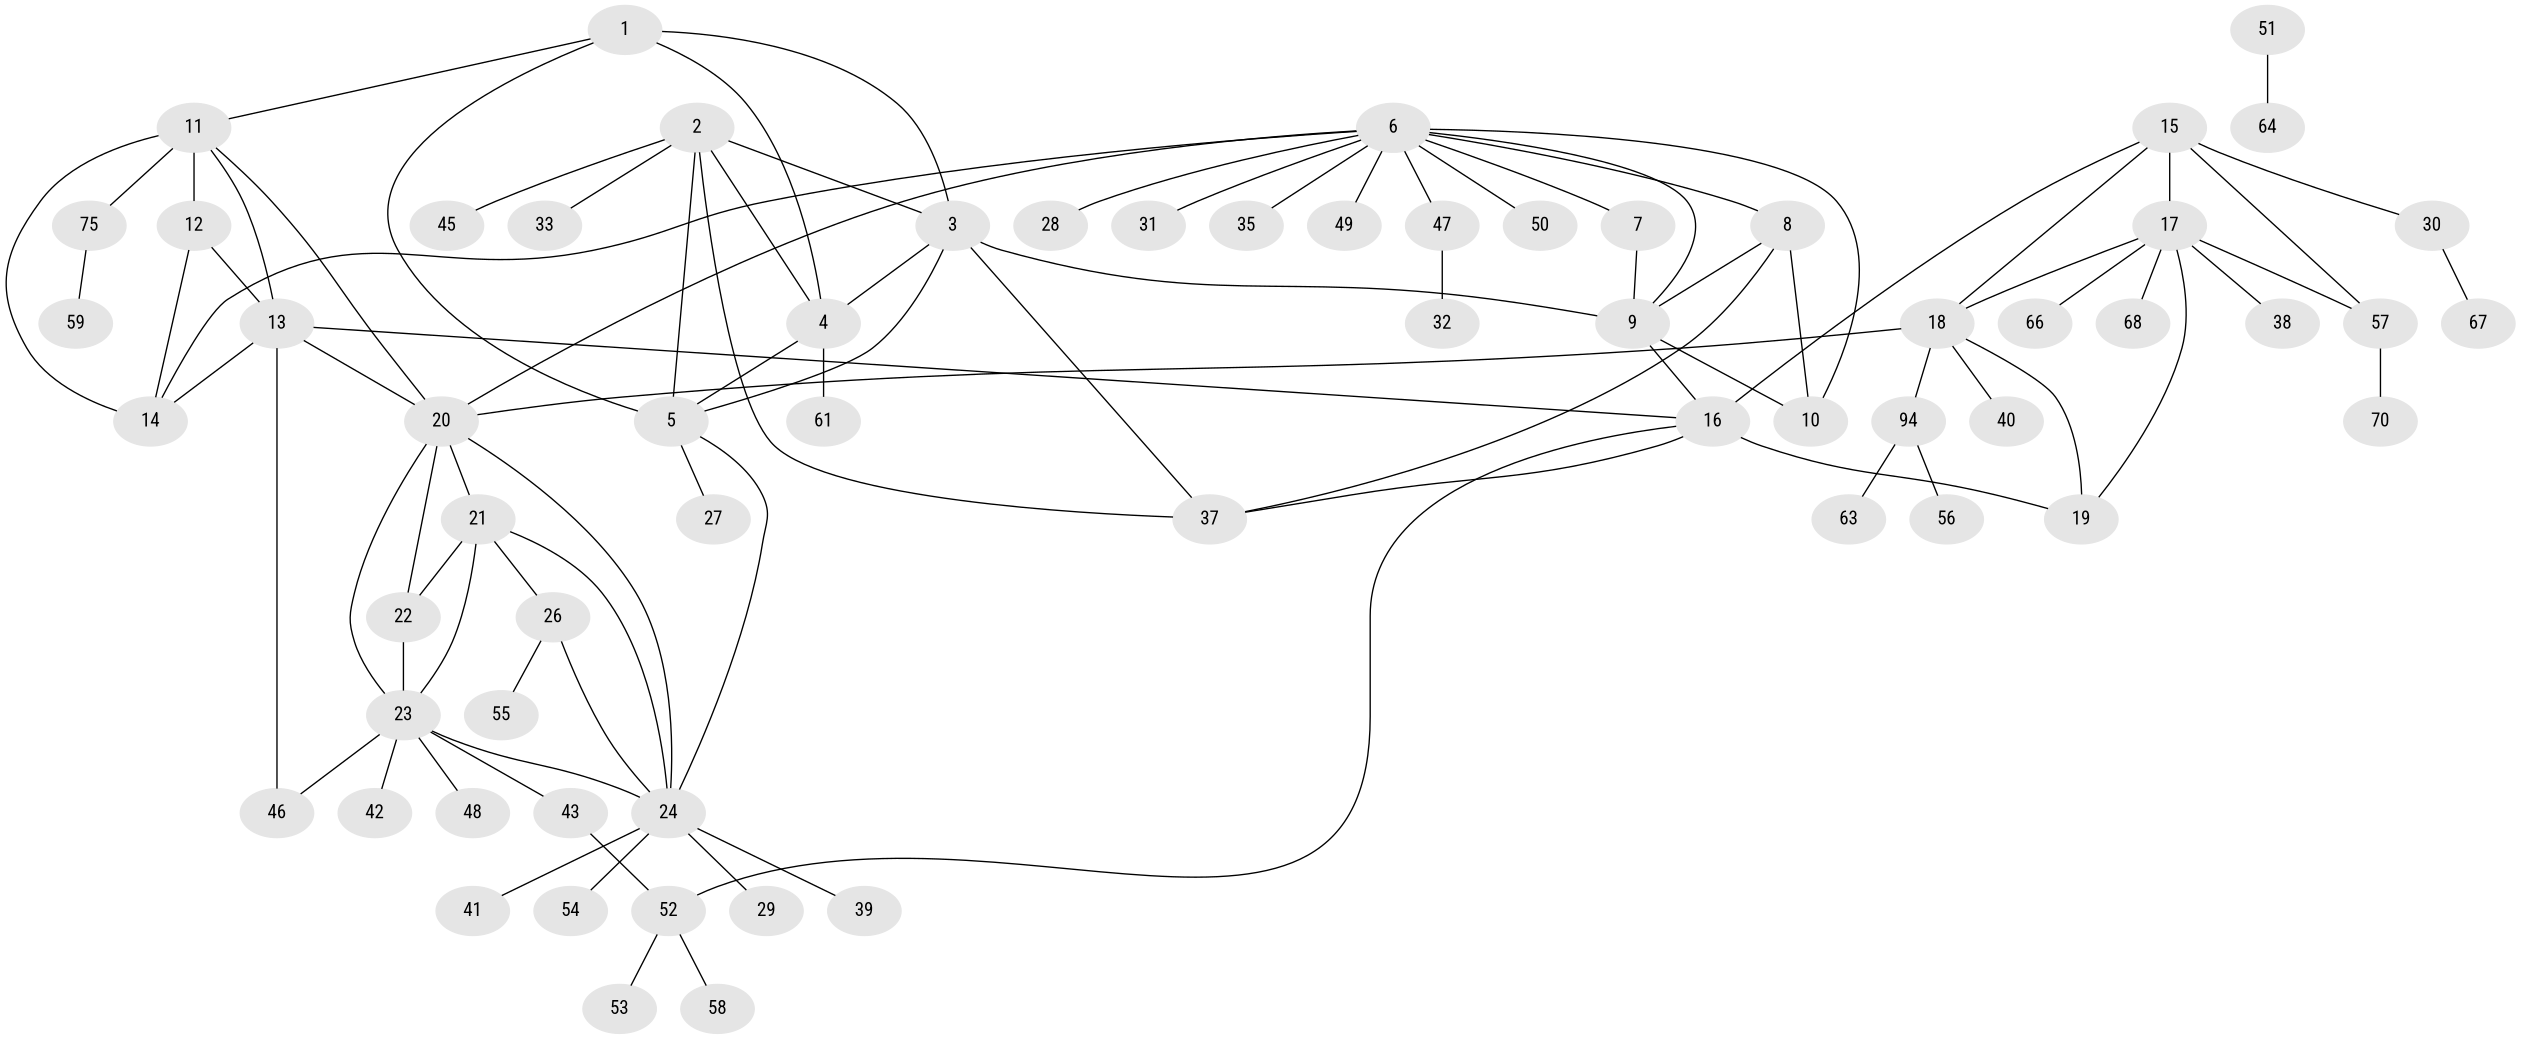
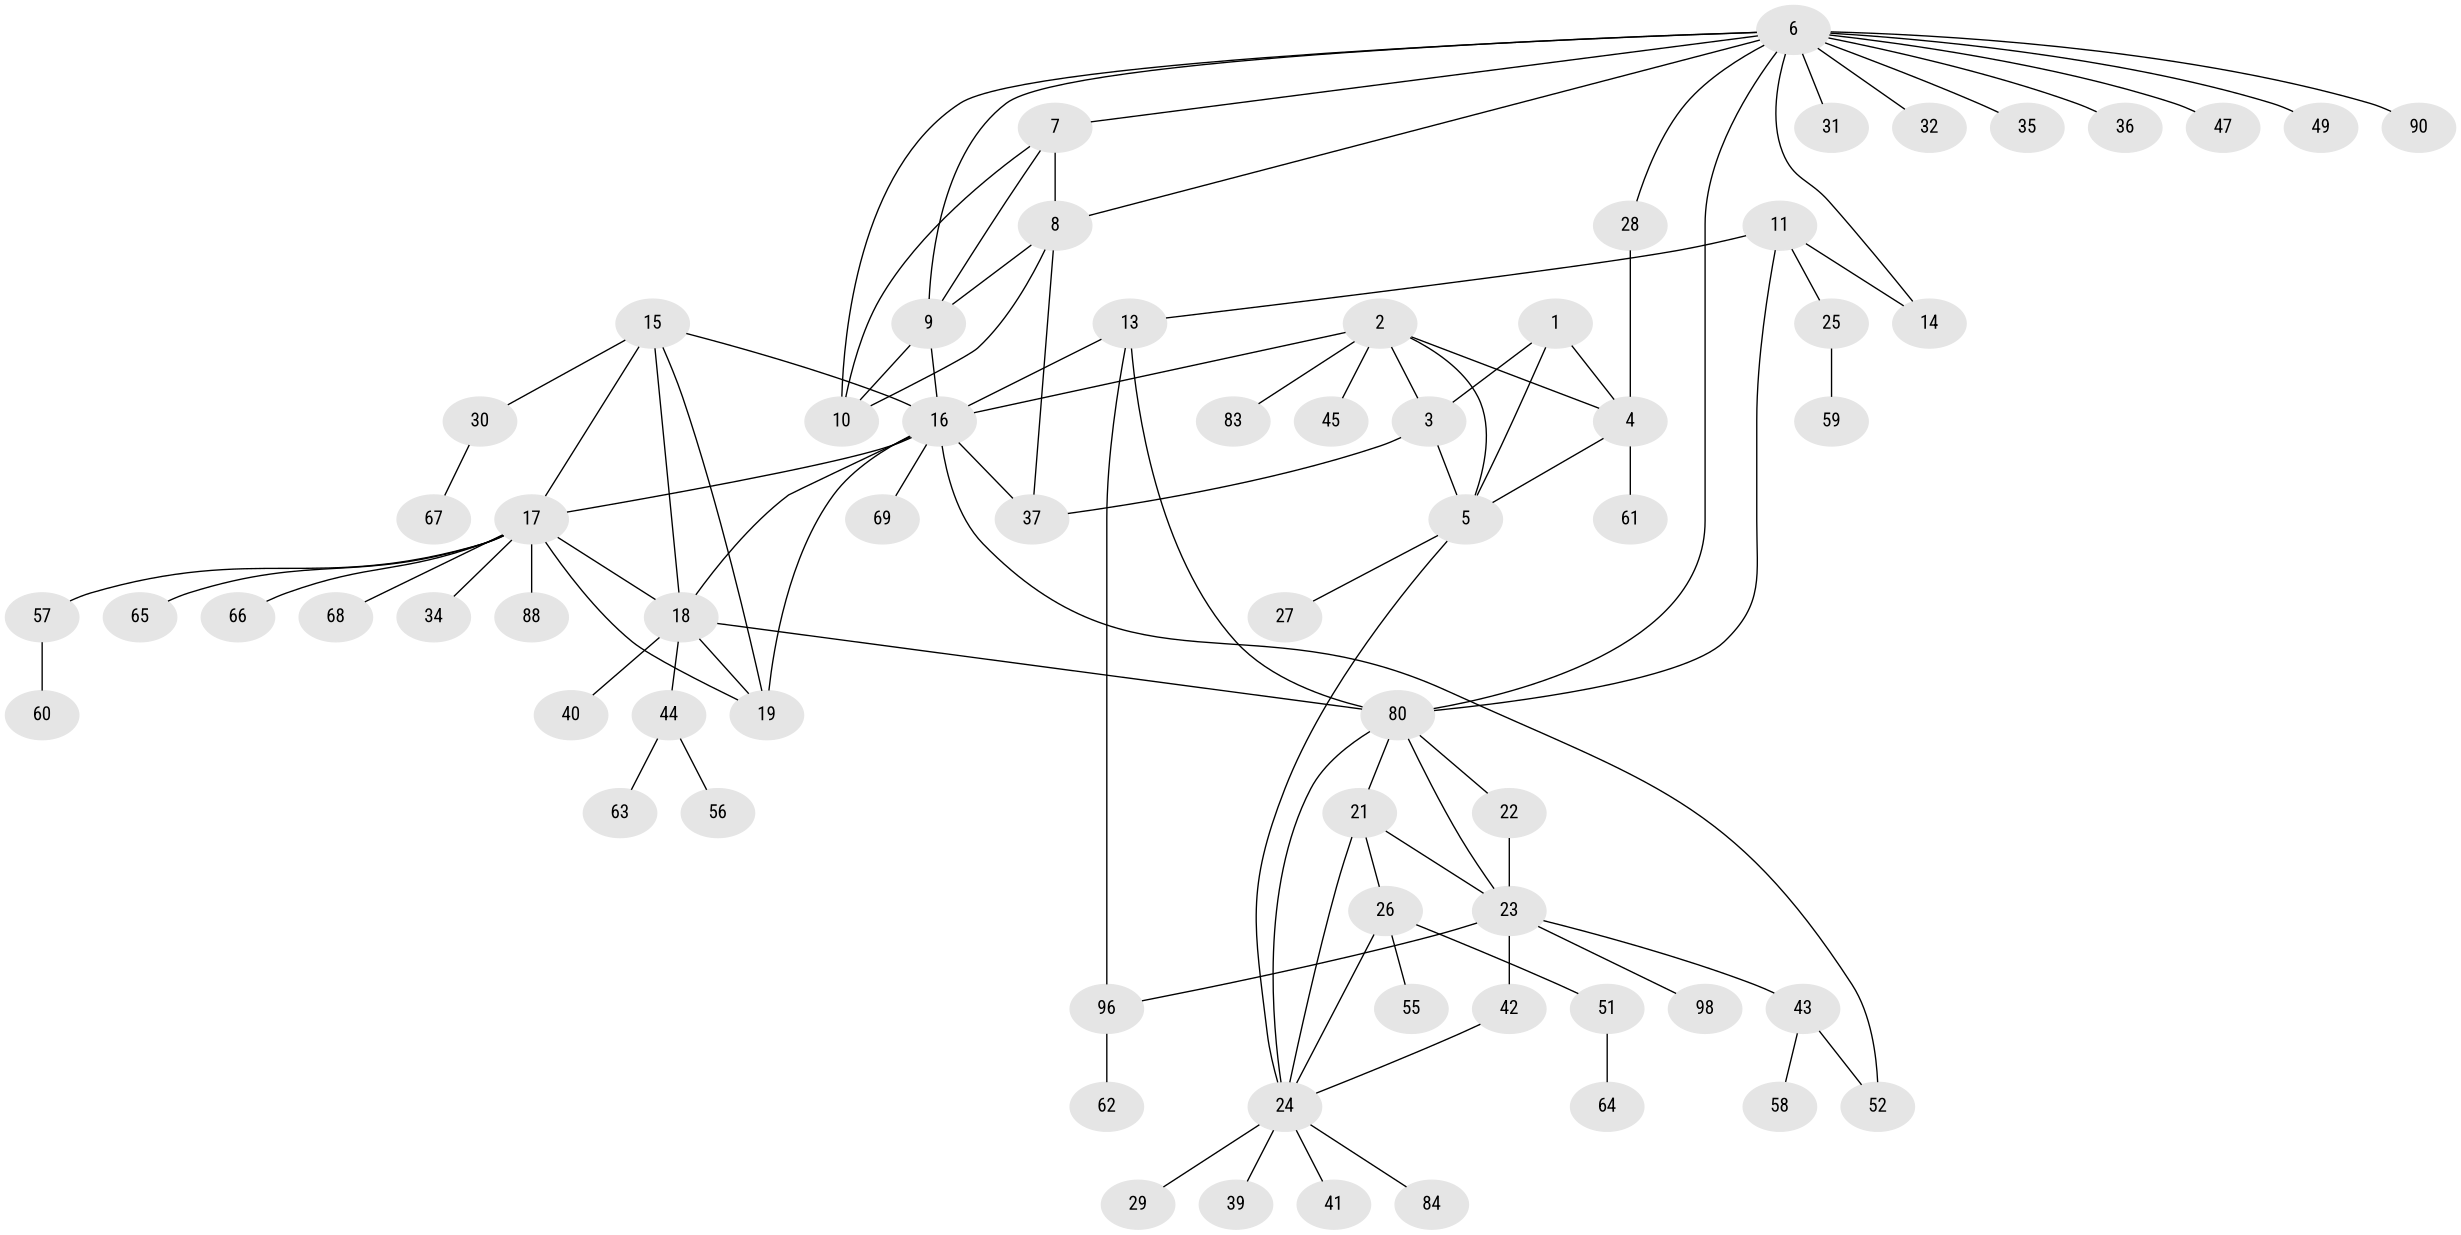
  graph {
    fontname="Roboto Condensed"
    node [color=gray90 fontname="Roboto Condensed" style=filled]
    edge [fontname="Roboto Condensed" weight=1.0]
    1
    3
    4
    5
    11
    2
    16
-   33
+   33 [label=83]
    45
    9
    37
    61
    24
    27
    14
-   20
-   12
+   20 [label=80]
    13
-   25 [label=75]
+   25
    17
    18
    19
    52
+   69
    10
    29
    39
    41
-   54
+   54 [label=84]
    6
    7
    8
    28
    31
    32
    35
+   36
    47
    49
-   50
+   50 [label=90]
    21
    22
    23
-   46
+   46 [label=96]
    59
+   62
    15
    30
-   38
+   34
+   38 [label=88]
    57
+   65
    66
    68
    40
-   44 [label=94]
+   44
    67
-   53
    58
-   60 [label=70]
+   60
    56
    63
    26
    42
    43
-   48
+   48 [label=98]
    51
    55
    64
    1 -- 3
    1 -- 4
    1 -- 5
-   1 -- 11
-   3 -- 4
+   28 -- 4
    3 -- 5
-   3 -- 9
    3 -- 37
    4 -- 5
    4 -- 61
    5 -- 24
    5 -- 27
    11 -- 14 [weight=2.0]
    11 -- 20
-   11 -- 12 [weight=4.0]
    11 -- 13 [weight=2.0]
    11 -- 25
    2 -- 3
    2 -- 4
    2 -- 5
-   2 -- 37
+   2 -- 16
    2 -- 33
    2 -- 45
    16 -- 37
+   16 -- 17
+   16 -- 18
    16 -- 19
    16 -- 52
+   16 -- 69
    9 -- 16
    9 -- 10
    24 -- 29
    24 -- 39
    24 -- 41
    24 -- 54
    20 -- 24
    20 -- 21
    20 -- 22
    20 -- 23
-   12 -- 14
-   12 -- 13
    13 -- 16
-   13 -- 14
    13 -- 20
    13 -- 46 [weight=3.0]
    25 -- 59
    17 -- 18
    17 -- 19
+   17 -- 34
    17 -- 38
    17 -- 57
+   17 -- 65
    17 -- 66
    17 -- 68
    18 -- 20
    18 -- 19
    18 -- 40
    18 -- 44
-   52 -- 53
-   52 -- 58
+   43 -- 58
    6 -- 9
    6 -- 14
    6 -- 20
    6 -- 10
    6 -- 7
    6 -- 8
    6 -- 28
    6 -- 31
-   47 -- 32
+   6 -- 32
    6 -- 35
+   6 -- 36
    6 -- 47
    6 -- 49
    6 -- 50
    7 -- 9
+   7 -- 10
+   7 -- 8 [weight=4.0]
    8 -- 9
    8 -- 37
    8 -- 10
    21 -- 24
-   21 -- 22
    21 -- 23
    21 -- 26
    22 -- 23
-   23 -- 24
+   42 -- 24
    23 -- 46
    23 -- 42
    23 -- 43
    23 -- 48
+   46 -- 62
    15 -- 16
    15 -- 17
    15 -- 18
-   15 -- 57
+   15 -- 19
    15 -- 30
    30 -- 67
    57 -- 60
    44 -- 56
    44 -- 63
    26 -- 24
+   26 -- 51
    26 -- 55
    43 -- 52
    51 -- 64
  }
